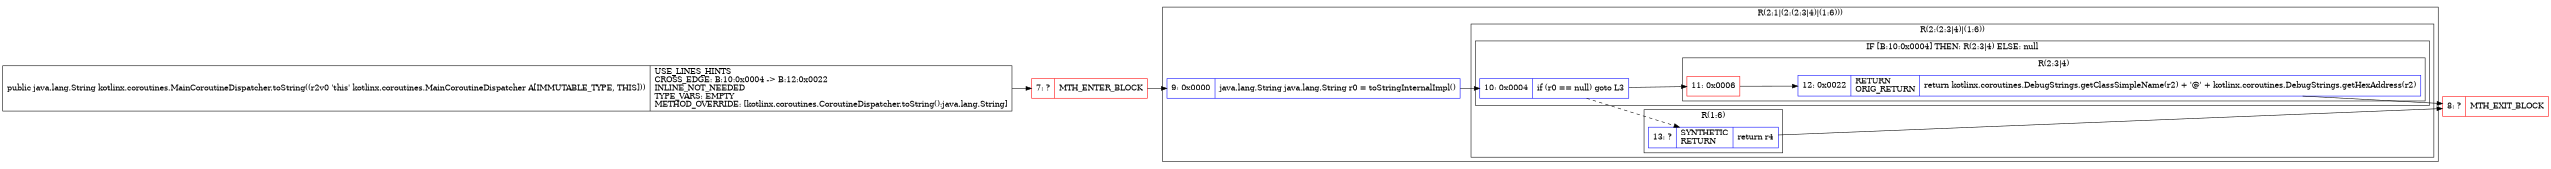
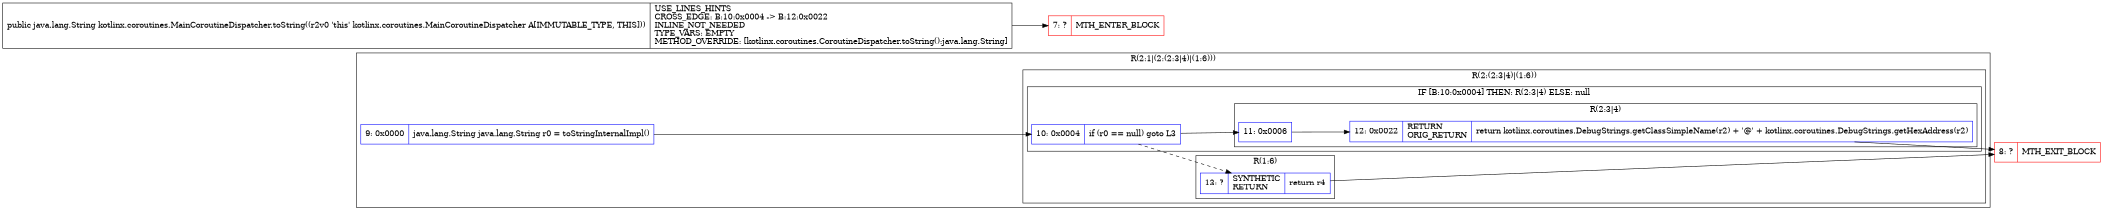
  digraph {
    rankdir=LR
    node [color=blue shape=record]
-   n1 [color=red label="{11\:\ 0x0006}"]
+   n1 [label="{11\:\ 0x0006}"]
    n2 [label="{12\:\ 0x0022|RETURN\lORIG_RETURN\l|return kotlinx.coroutines.DebugStrings.getClassSimpleName(r2) + '@' + kotlinx.coroutines.DebugStrings.getHexAddress(r2)\l}"]
    n3 [label="{10\:\ 0x0004|if (r0 == null) goto L3\l}"]
    n4 [label="{13\:\ ?|SYNTHETIC\lRETURN\l|return r4\l}"]
    n5 [label="{9\:\ 0x0000|java.lang.String java.lang.String r0 = toStringInternalImpl()\l}"]
    n6 [color=red label="{8\:\ ?|MTH_EXIT_BLOCK\l}"]
    n7 [color=red label="{7\:\ ?|MTH_ENTER_BLOCK\l}"]
    n8 [label="{public java.lang.String kotlinx.coroutines.MainCoroutineDispatcher.toString((r2v0 'this' kotlinx.coroutines.MainCoroutineDispatcher A[IMMUTABLE_TYPE, THIS]))  | USE_LINES_HINTS\lCROSS_EDGE: B:10:0x0004 \-\> B:12:0x0022\lINLINE_NOT_NEEDED\lTYPE_VARS: EMPTY\lMETHOD_OVERRIDE: [kotlinx.coroutines.CoroutineDispatcher.toString():java.lang.String]\l}" color=""]
    subgraph cluster_1 {
      label="R(2:1|(2:(2:3|4)|(1:6)))"
      n5
      subgraph cluster_2 {
        label="R(2:(2:3|4)|(1:6))"
        subgraph cluster_3 {
          label="IF [B:10:0x0004] THEN: R(2:3|4) ELSE: null"
          n3
          subgraph cluster_4 {
            label="R(2:3|4)"
            n1
            n2
          }
        }
        subgraph cluster_5 {
          label="R(1:6)"
          n4
        }
      }
    }
    n1 -> n2
    n2 -> n6
    n3 -> n1
    n3 -> n4 [style=dashed]
    n4 -> n6
    n5 -> n3
-   n7 -> n5
    n8 -> n7
  }
